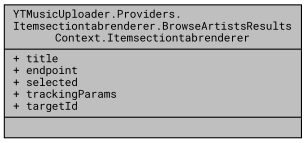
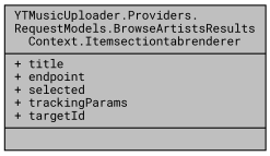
  digraph {
    fontname="Roboto Mono"
-   n1 [color=black fillcolor=grey75 fontcolor=black fontname="Roboto Mono" fontsize=10 height=0.2 label="{YTMusicUploader.Providers.\lItemsectiontabrenderer.BrowseArtistsResults\lContext.Itemsectiontabrenderer\n|+ title\l+ endpoint\l+ selected\l+ trackingParams\l+ targetId\l|}" shape=record style=filled width=0.4]
+   n1 [color=black fillcolor=grey75 fontcolor=black fontname="Roboto Mono" fontsize=10 height=0.2 label="{YTMusicUploader.Providers.\lRequestModels.BrowseArtistsResults\lContext.Itemsectiontabrenderer\n|+ title\l+ endpoint\l+ selected\l+ trackingParams\l+ targetId\l|}" shape=record style=filled width=0.4]
  }
